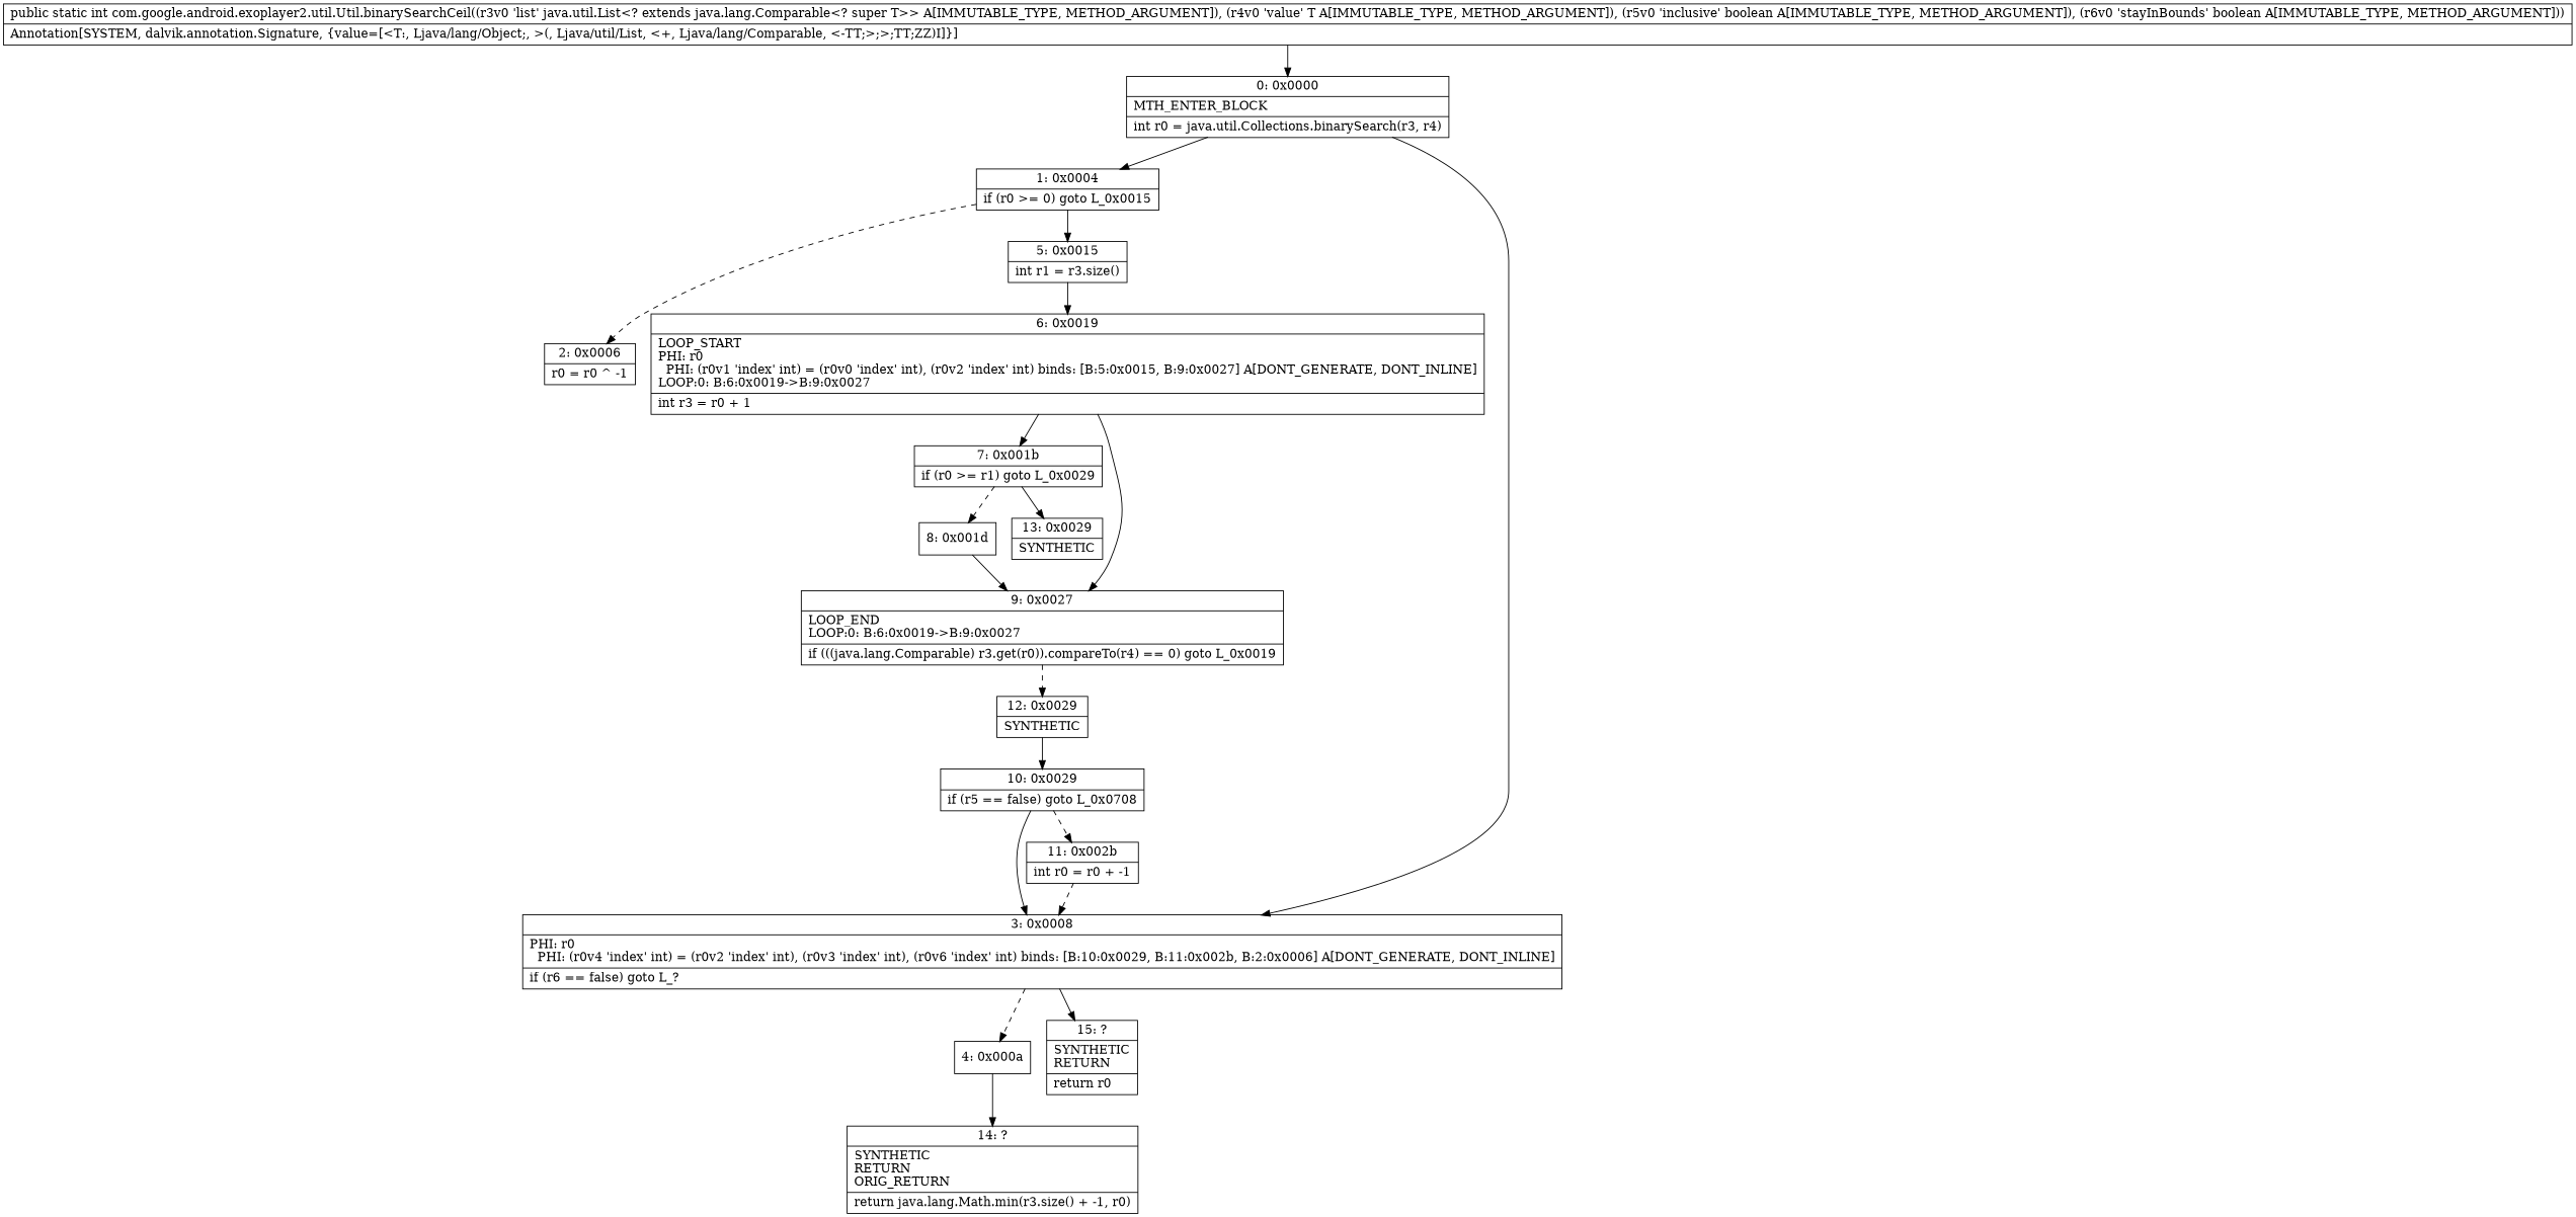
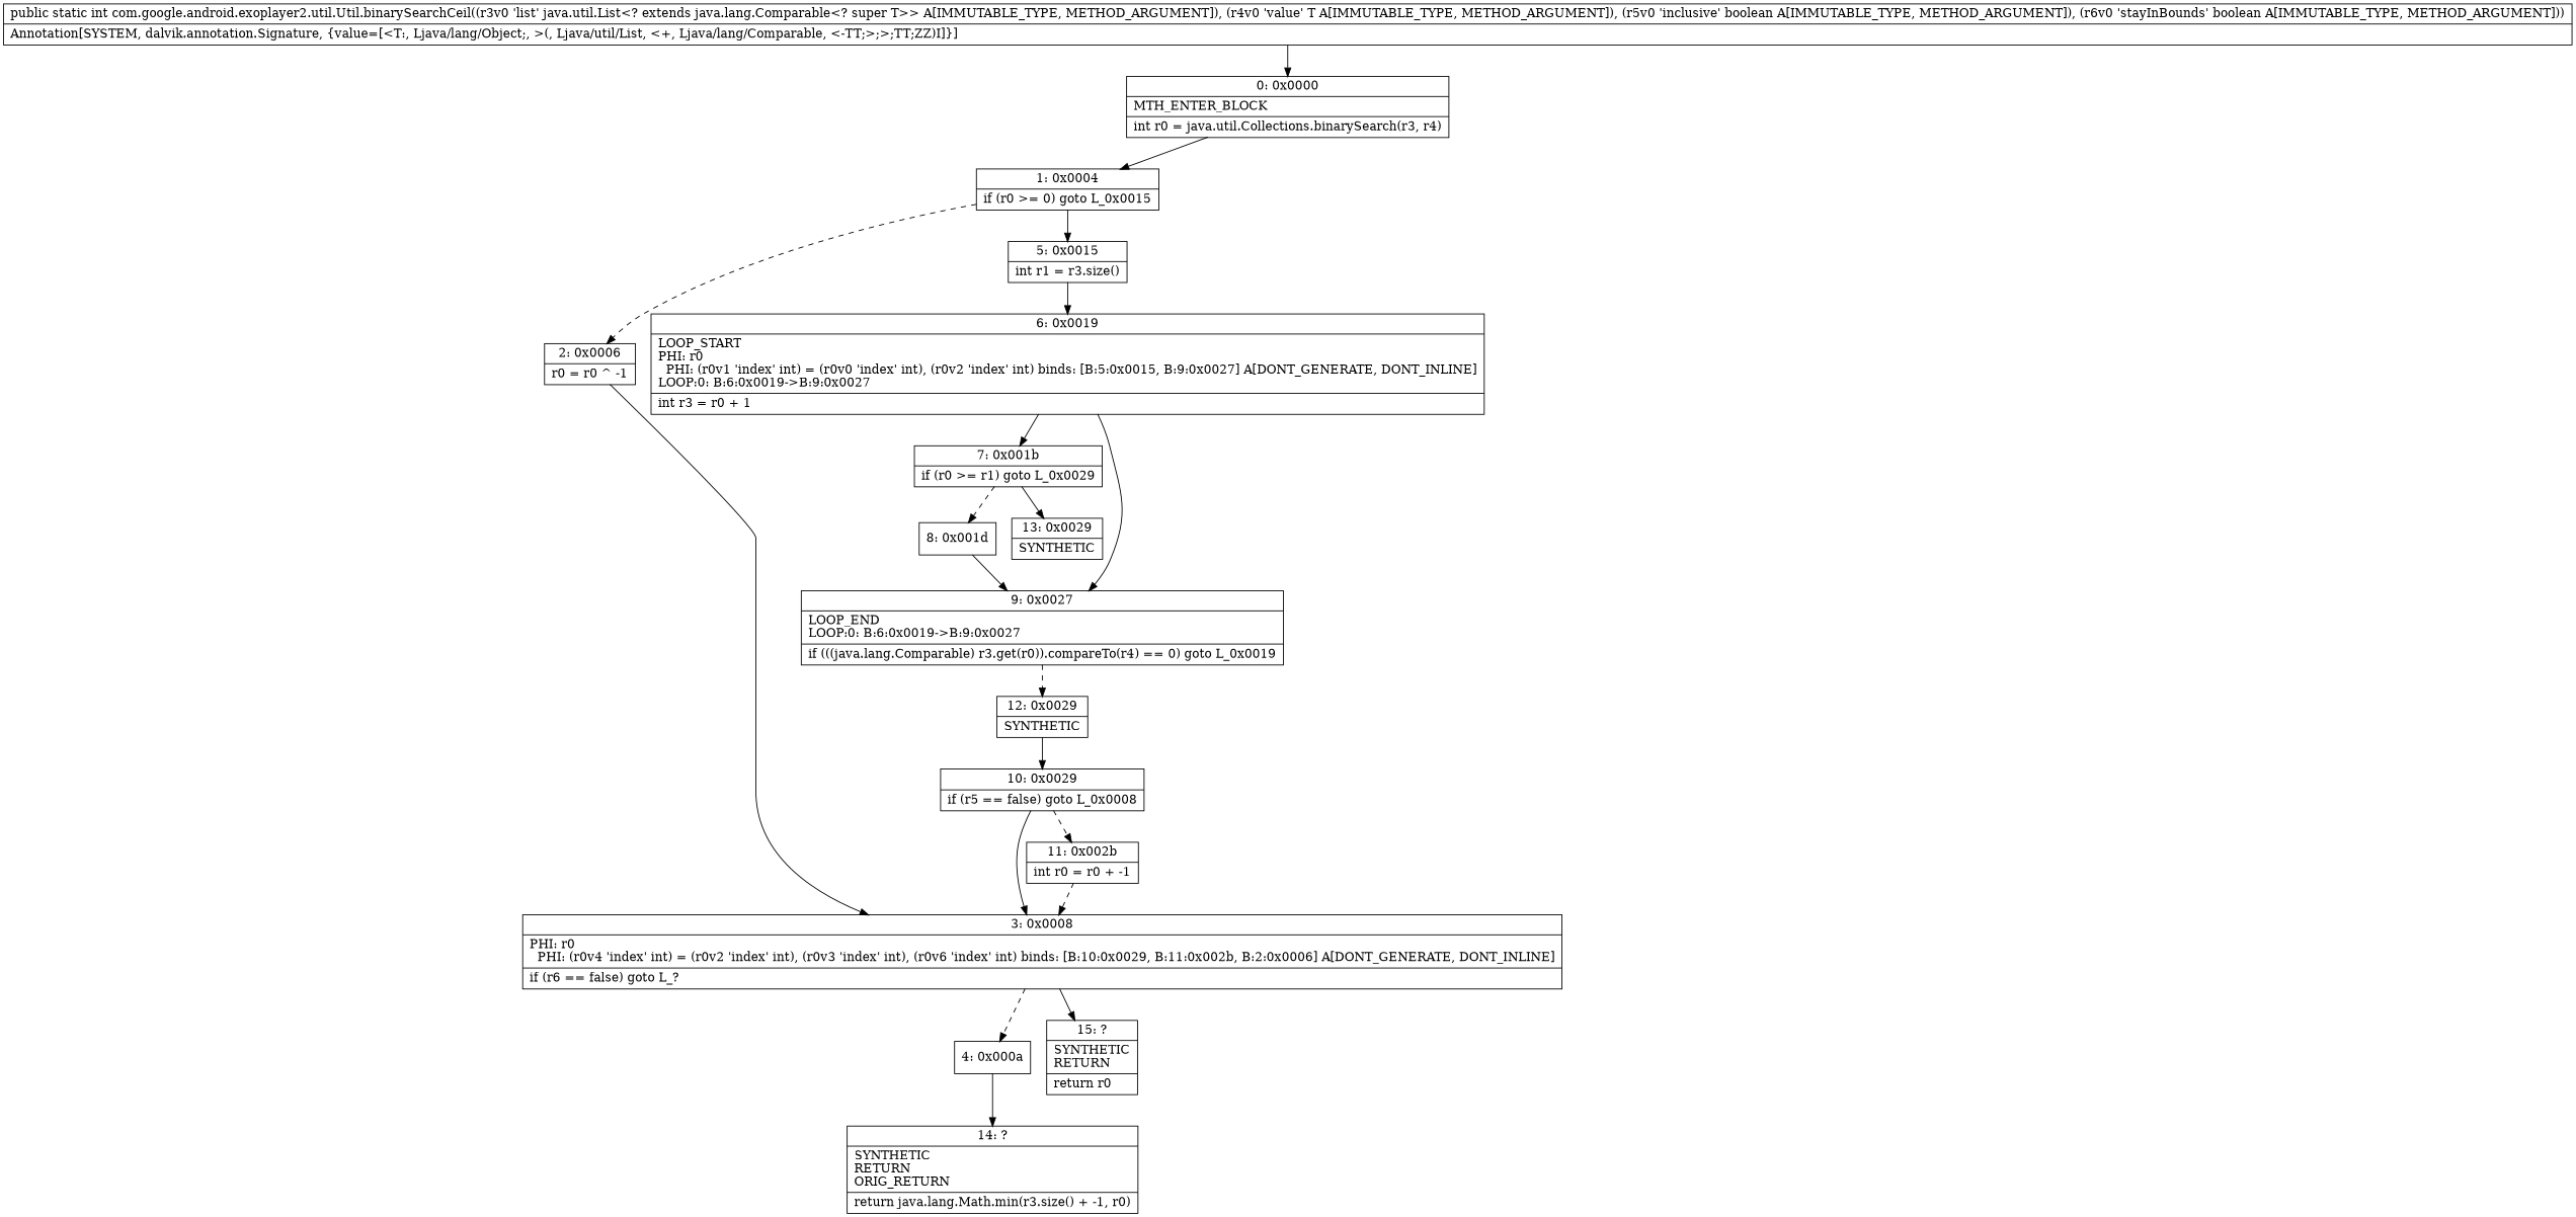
  digraph {
    node [shape=record]
    n1 [label="{0\:\ 0x0000|MTH_ENTER_BLOCK\l|int r0 = java.util.Collections.binarySearch(r3, r4)\l}"]
    n2 [label="{1\:\ 0x0004|if (r0 \>= 0) goto L_0x0015\l}"]
    n3 [label="{2\:\ 0x0006|r0 = r0 ^ \-1\l}"]
    n4 [label="{5\:\ 0x0015|int r1 = r3.size()\l}"]
    n5 [label="{3\:\ 0x0008|PHI: r0 \l  PHI: (r0v4 'index' int) = (r0v2 'index' int), (r0v3 'index' int), (r0v6 'index' int) binds: [B:10:0x0029, B:11:0x002b, B:2:0x0006] A[DONT_GENERATE, DONT_INLINE]\l|if (r6 == false) goto L_?\l}"]
    n6 [label="{6\:\ 0x0019|LOOP_START\lPHI: r0 \l  PHI: (r0v1 'index' int) = (r0v0 'index' int), (r0v2 'index' int) binds: [B:5:0x0015, B:9:0x0027] A[DONT_GENERATE, DONT_INLINE]\lLOOP:0: B:6:0x0019\-\>B:9:0x0027\l|int r3 = r0 + 1\l}"]
    n7 [label="{4\:\ 0x000a}"]
    n8 [label="{15\:\ ?|SYNTHETIC\lRETURN\l|return r0\l}"]
    n9 [label="{14\:\ ?|SYNTHETIC\lRETURN\lORIG_RETURN\l|return java.lang.Math.min(r3.size() + \-1, r0)\l}"]
    n10 [label="{7\:\ 0x001b|if (r0 \>= r1) goto L_0x0029\l}"]
    n11 [label="{9\:\ 0x0027|LOOP_END\lLOOP:0: B:6:0x0019\-\>B:9:0x0027\l|if (((java.lang.Comparable) r3.get(r0)).compareTo(r4) == 0) goto L_0x0019\l}"]
    n12 [label="{8\:\ 0x001d}"]
    n13 [label="{13\:\ 0x0029|SYNTHETIC\l}"]
    n14 [label="{12\:\ 0x0029|SYNTHETIC\l}"]
-   n15 [label="{10\:\ 0x0029|if (r5 == false) goto L_0x0708\l}"]
+   n15 [label="{10\:\ 0x0029|if (r5 == false) goto L_0x0008\l}"]
    n16 [label="{11\:\ 0x002b|int r0 = r0 + \-1\l}"]
    n17 [label="{public static int com.google.android.exoplayer2.util.Util.binarySearchCeil((r3v0 'list' java.util.List\<? extends java.lang.Comparable\<? super T\>\> A[IMMUTABLE_TYPE, METHOD_ARGUMENT]), (r4v0 'value' T A[IMMUTABLE_TYPE, METHOD_ARGUMENT]), (r5v0 'inclusive' boolean A[IMMUTABLE_TYPE, METHOD_ARGUMENT]), (r6v0 'stayInBounds' boolean A[IMMUTABLE_TYPE, METHOD_ARGUMENT]))  | Annotation[SYSTEM, dalvik.annotation.Signature, \{value=[\<T:, Ljava\/lang\/Object;, \>(, Ljava\/util\/List, \<+, Ljava\/lang\/Comparable, \<\-TT;\>;\>;TT;ZZ)I]\}]\l}"]
    n1 -> n2
    n2 -> n3 [style=dashed]
    n2 -> n4
-   n1 -> n5
+   n3 -> n5
    n4 -> n6
    n5 -> n7 [style=dashed]
    n5 -> n8
    n6 -> n10
    n6 -> n11
    n7 -> n9
    n10 -> n12 [style=dashed]
    n10 -> n13
    n11 -> n14 [style=dashed]
    n12 -> n11
    n14 -> n15
    n15 -> n5
    n15 -> n16 [style=dashed]
    n16 -> n5 [style=dashed]
    n17 -> n1
  }
